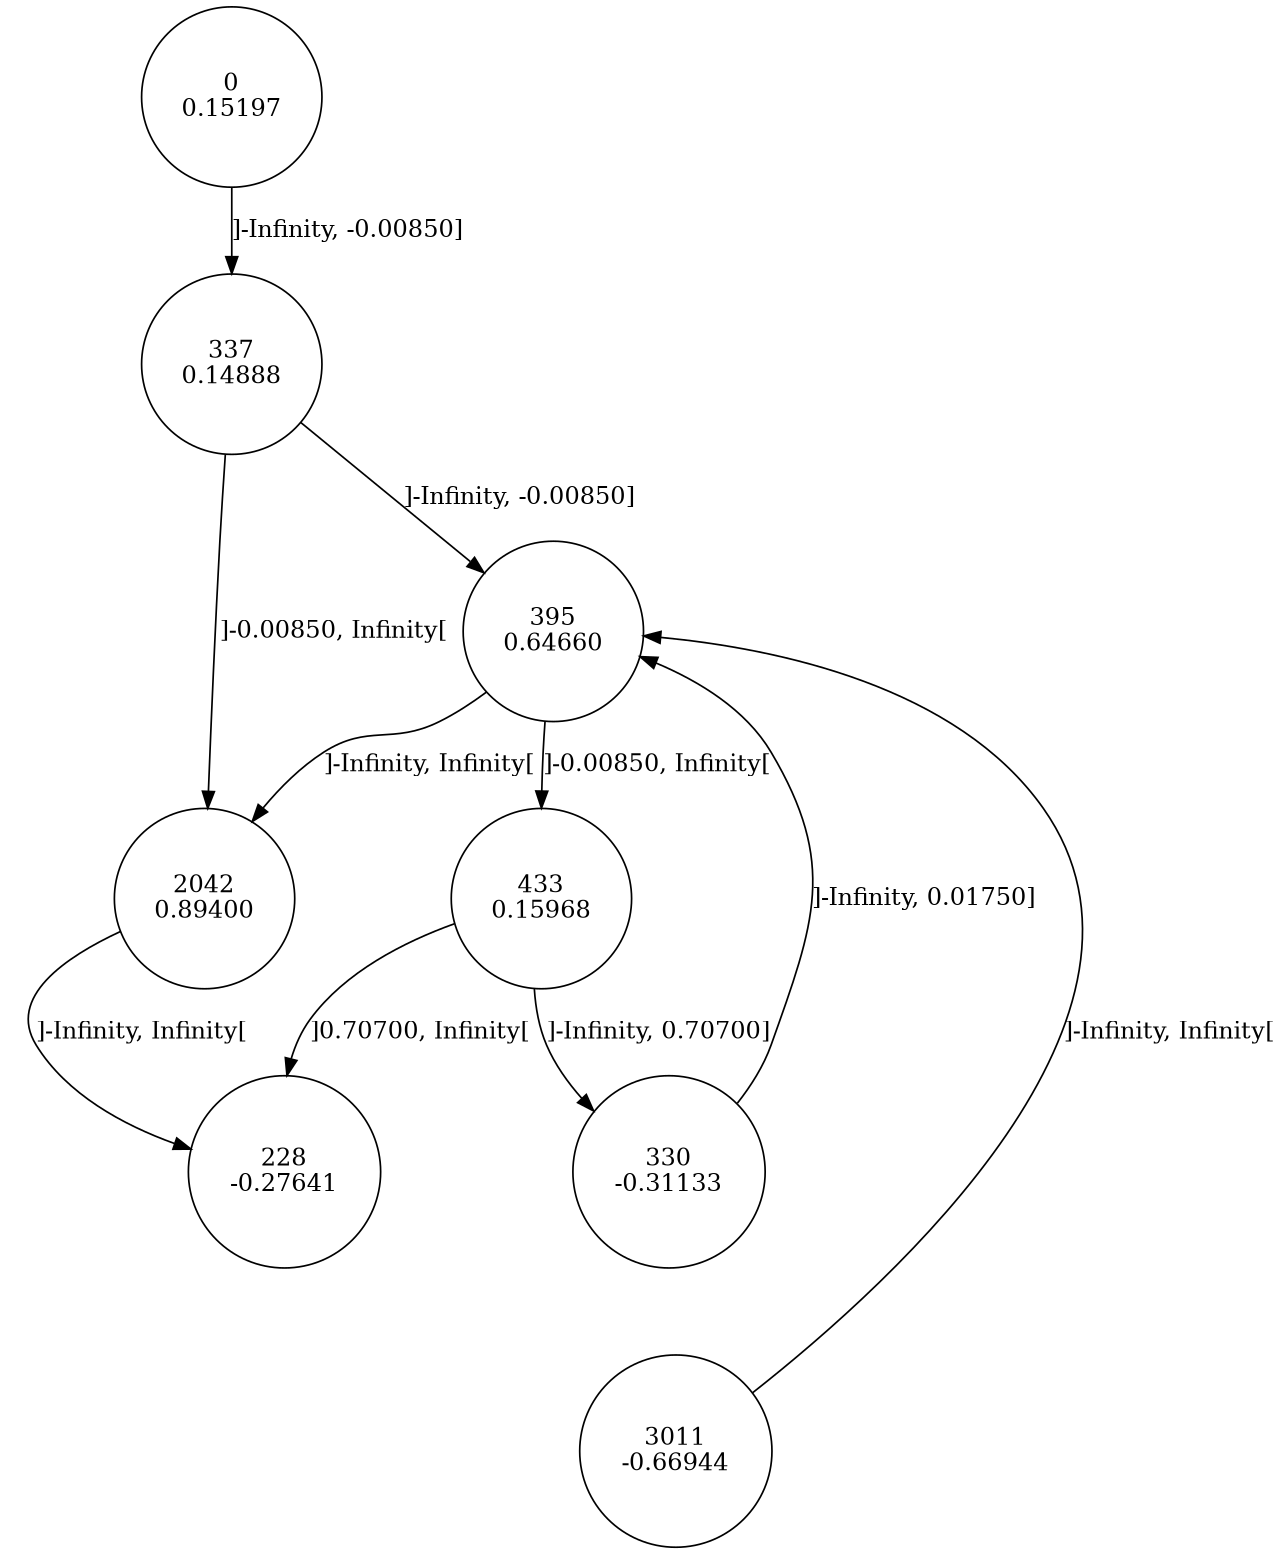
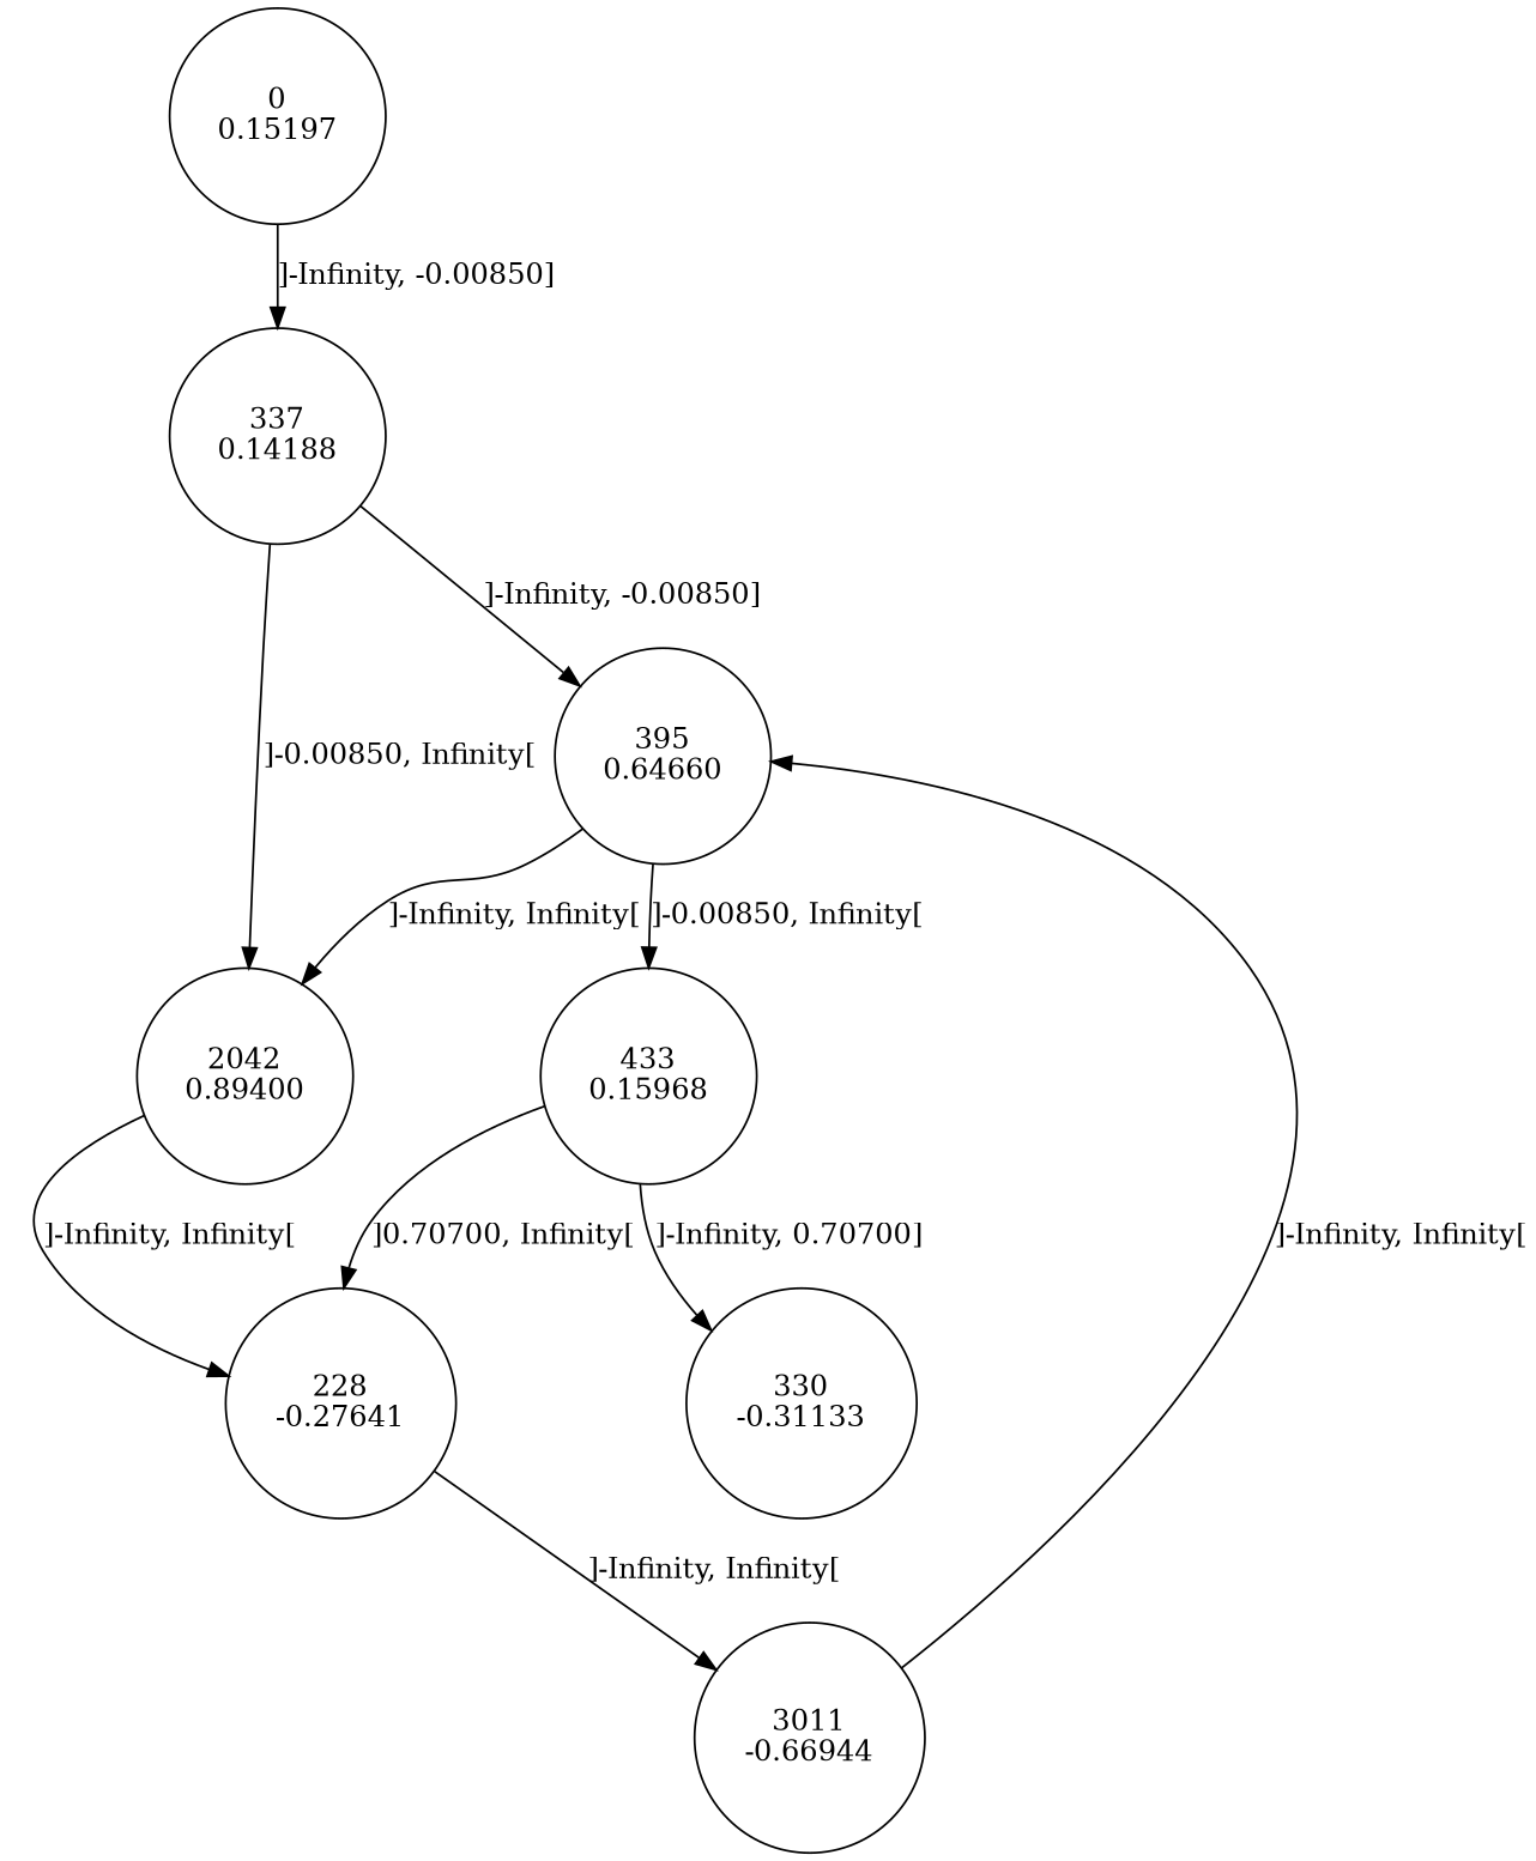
  digraph {
    node [shape=circle]
    n1 [label="0\n0.15197"]
-   n2 [label="337\n0.14888"]
+   n2 [label="337\n0.14188"]
    n3 [label="395\n0.64660"]
    n4 [label="2042\n0.89400"]
    n5 [label="433\n0.15968"]
    n6 [label="330\n-0.31133"]
    n7 [label="228\n-0.27641"]
    n8 [label="3011\n-0.66944"]
    n1 -> n2 [label="]-Infinity, -0.00850]"]
    n2 -> n3 [label="]-Infinity, -0.00850]"]
    n2 -> n4 [label="]-0.00850, Infinity["]
    n3 -> n4 [label="]-Infinity, Infinity["]
    n3 -> n5 [label="]-0.00850, Infinity["]
    n4 -> n7 [label="]-Infinity, Infinity["]
    n5 -> n6 [label="]-Infinity, 0.70700]"]
    n5 -> n7 [label="]0.70700, Infinity["]
-   n6 -> n3 [label="]-Infinity, 0.01750]"]
+   n7 -> n8 [label="]-Infinity, Infinity["]
    n8 -> n3 [label="]-Infinity, Infinity["]
  }
